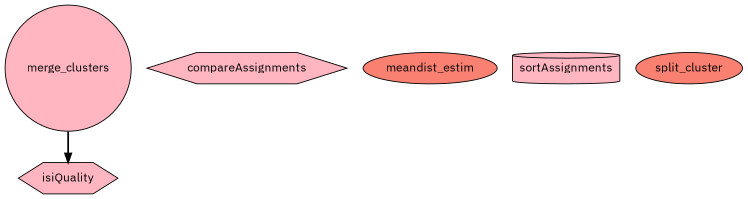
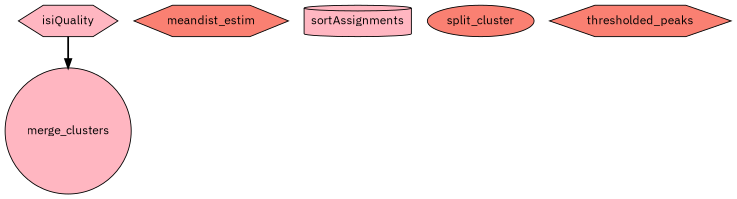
  digraph {
    fontname="IBM Plex Sans"
    node [style=filled fillcolor=lightpink shape=hexagon fontname="IBM Plex Sans"]
    merge_clusters [shape=circle]
    isiQuality
-   compareAssignments
-   meandist_estim [fillcolor=salmon shape=ellipse]
+   meandist_estim [fillcolor=salmon]
    sortAssignments [shape=cylinder]
    split_cluster [fillcolor=salmon shape=ellipse]
-   merge_clusters -> isiQuality [style=bold fontname="IBM Plex Sans"]
+   thresholded_peaks [fillcolor=salmon]
+   isiQuality -> merge_clusters [style=bold fontname="IBM Plex Sans"]
  }
